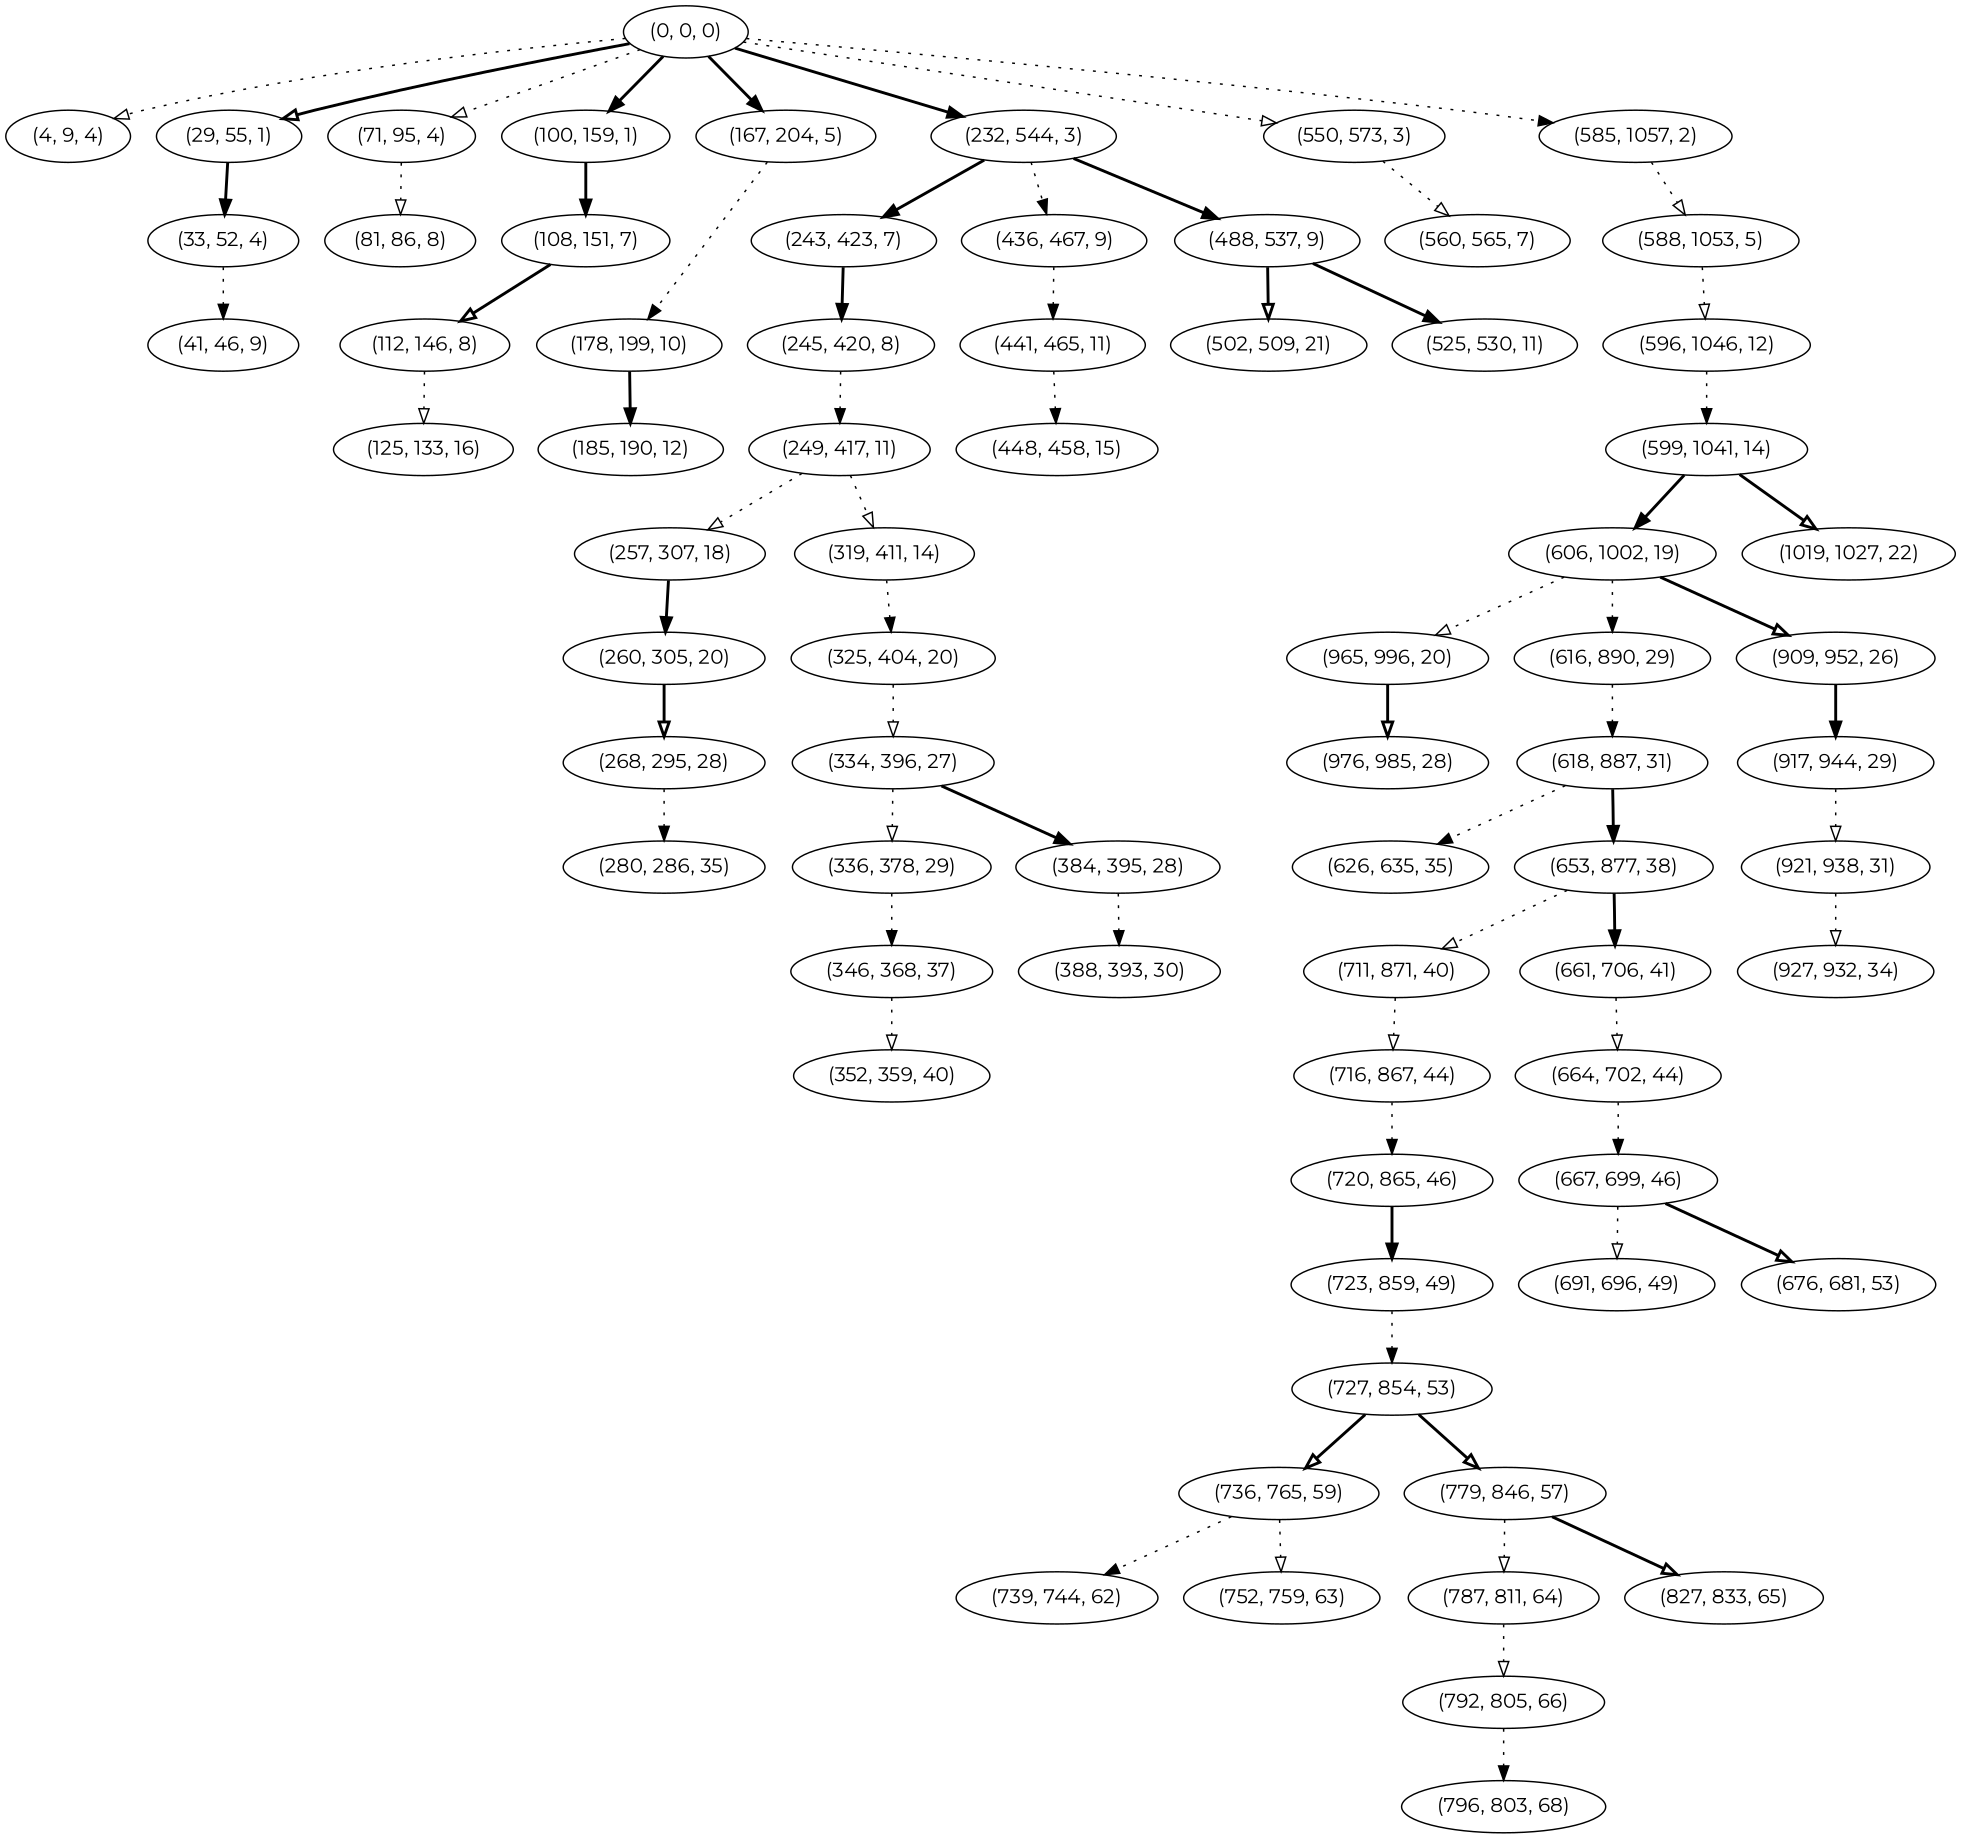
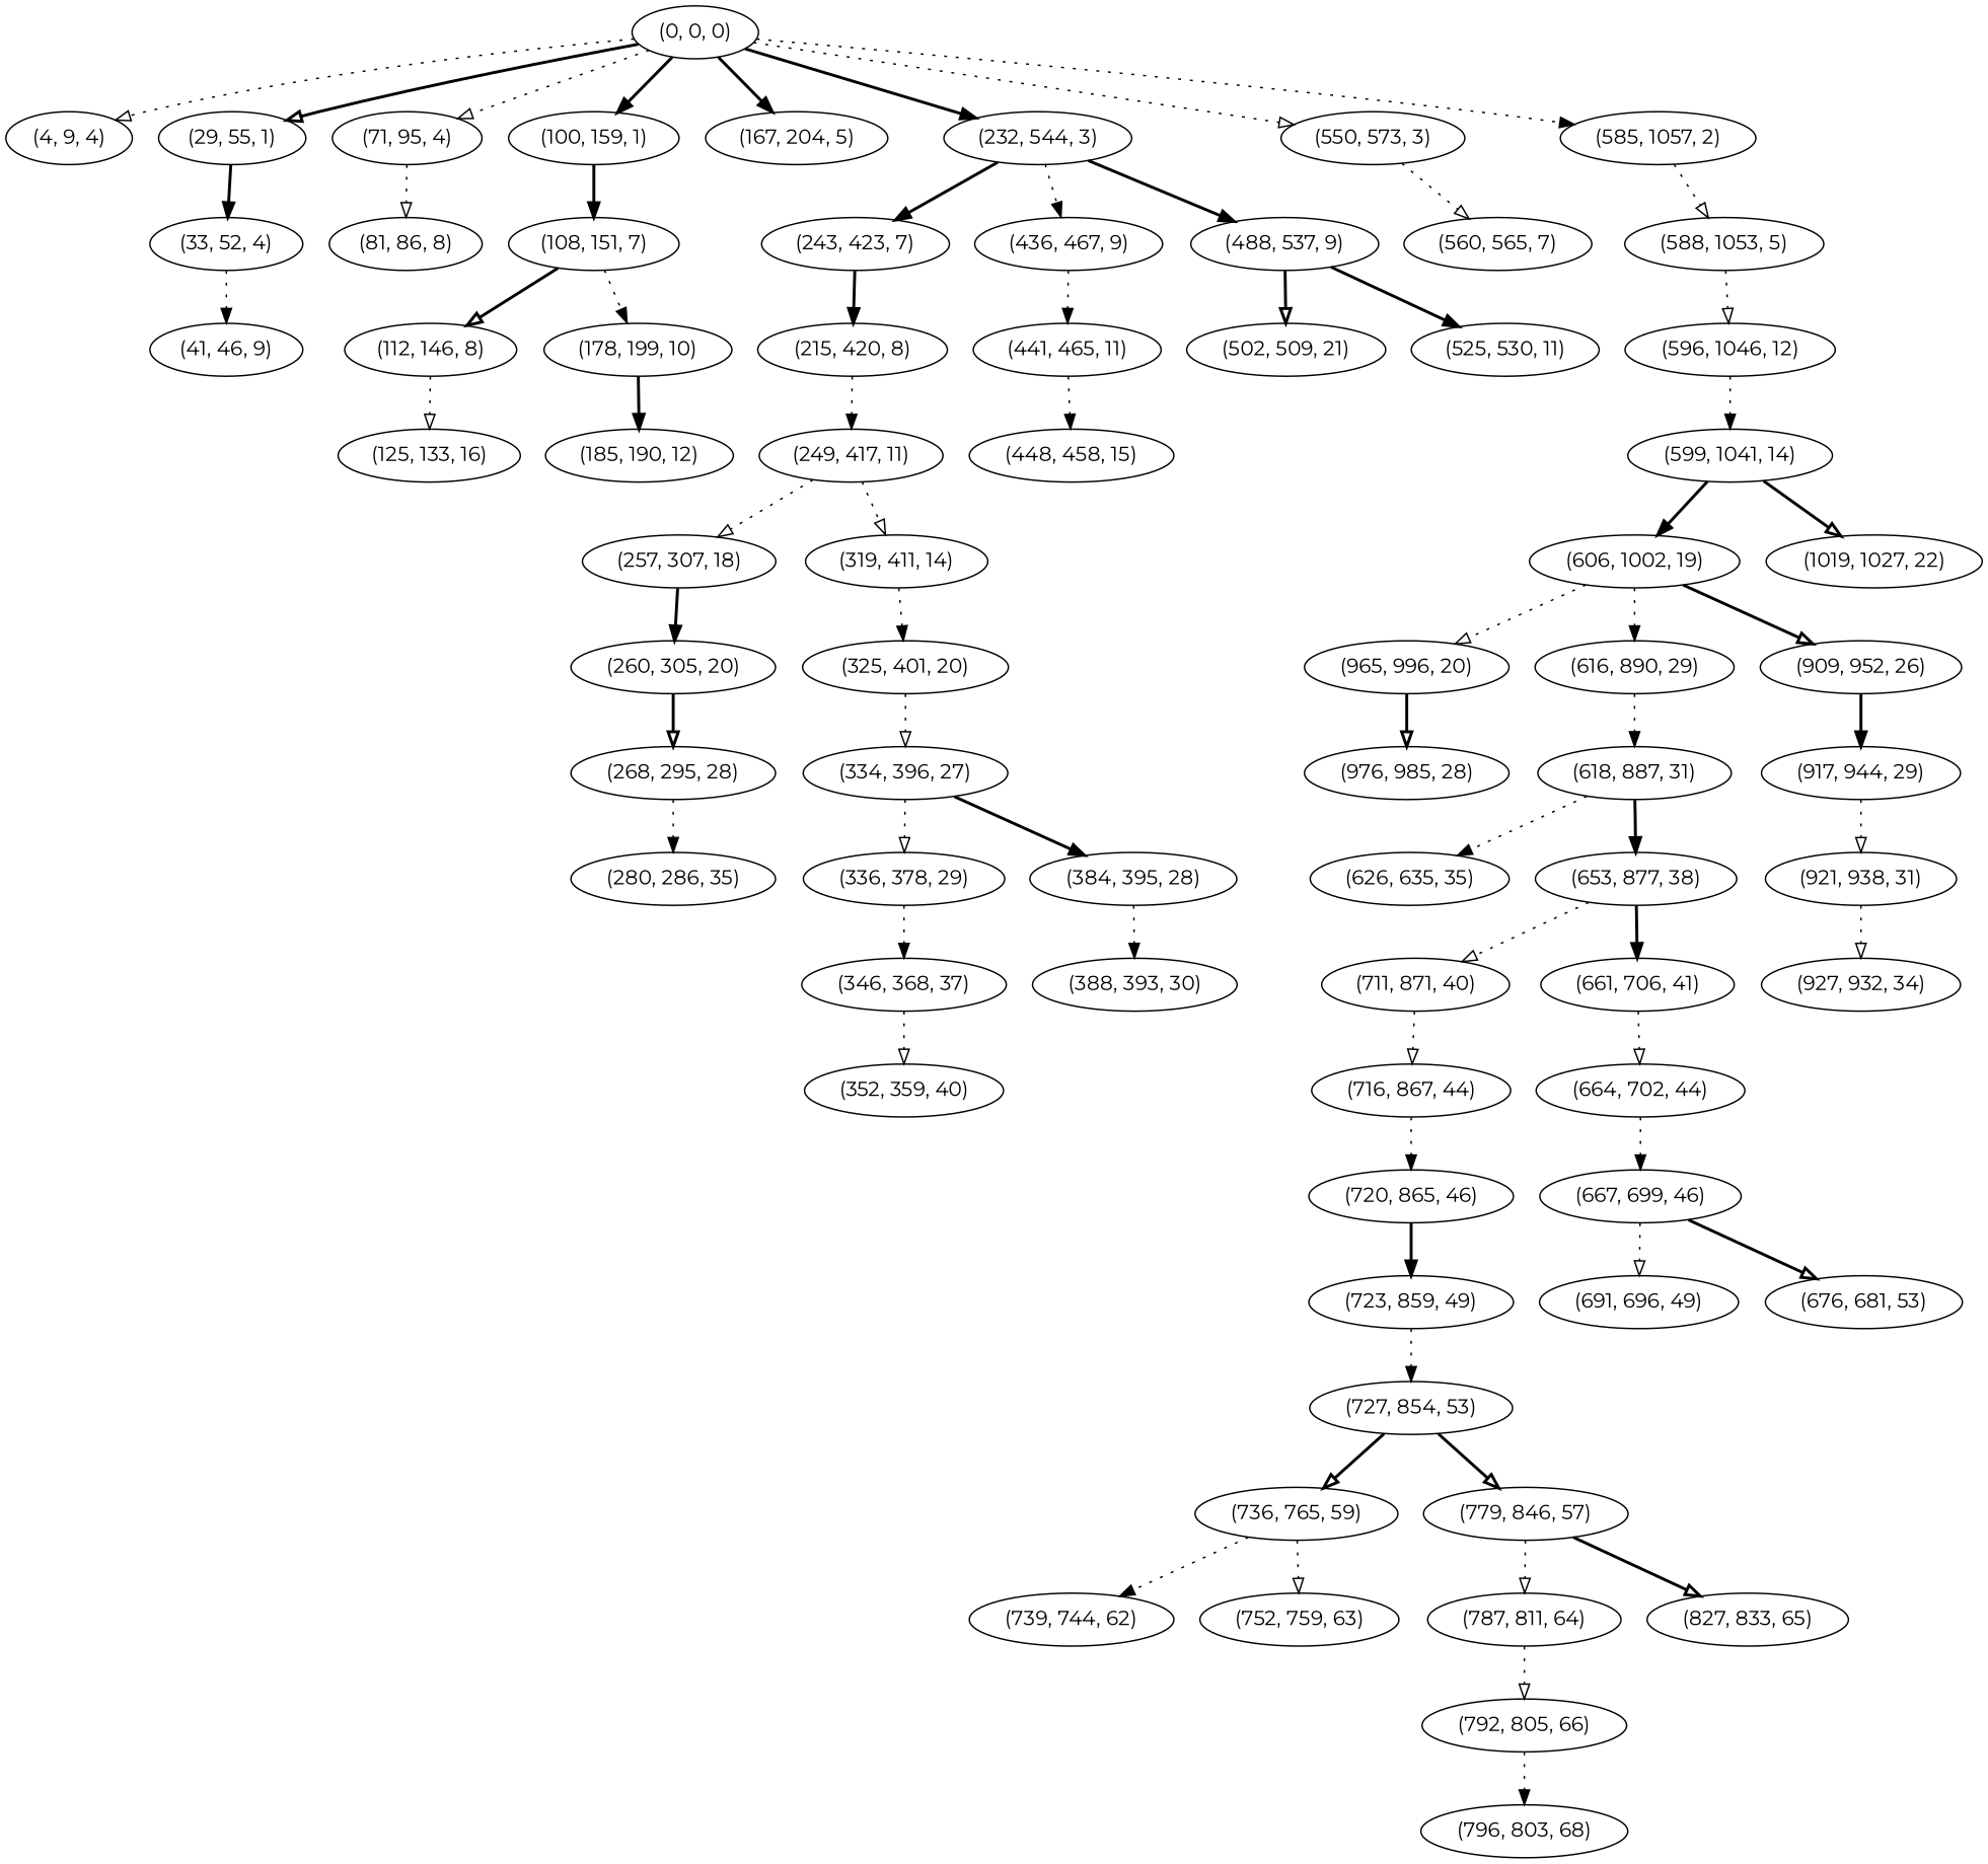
  digraph {
    fontname=Montserrat
    node [fontname=Montserrat]
    edge [arrowhead=normal fontname=Montserrat style=dotted]
    "(0, 0, 0)"
    "(4, 9, 4)"
    "(29, 55, 1)"
    "(71, 95, 4)"
    "(100, 159, 1)"
    "(167, 204, 5)"
    "(232, 544, 3)"
    "(550, 573, 3)"
    "(585, 1057, 2)"
    "(33, 52, 4)"
    "(81, 86, 8)"
    "(108, 151, 7)"
    "(178, 199, 10)"
    "(243, 423, 7)"
    "(436, 467, 9)"
    "(488, 537, 9)"
    "(560, 565, 7)"
    "(588, 1053, 5)"
    "(41, 46, 9)"
    "(112, 146, 8)"
    "(125, 133, 16)"
    "(185, 190, 12)"
-   "(245, 420, 8)"
+   "(245, 420, 8)" [label="(215, 420, 8)"]
    "(441, 465, 11)"
    "(502, 509, 21)"
    "(525, 530, 11)"
    "(249, 417, 11)"
    "(257, 307, 18)"
    "(319, 411, 14)"
    "(260, 305, 20)"
-   "(325, 404, 20)"
+   "(325, 404, 20)" [label="(325, 401, 20)"]
    "(268, 295, 28)"
    "(280, 286, 35)"
    "(334, 396, 27)"
    "(336, 378, 29)"
    "(384, 395, 28)"
    "(346, 368, 37)"
    "(388, 393, 30)"
    "(352, 359, 40)"
    "(448, 458, 15)"
    "(596, 1046, 12)"
    "(599, 1041, 14)"
    "(606, 1002, 19)"
    "(1019, 1027, 22)"
    "(616, 890, 29)"
    "(909, 952, 26)"
    "(965, 996, 20)"
    "(618, 887, 31)"
    "(917, 944, 29)"
    "(976, 985, 28)"
    "(626, 635, 35)"
    "(653, 877, 38)"
    "(661, 706, 41)"
    "(711, 871, 40)"
    "(664, 702, 44)"
    "(716, 867, 44)"
    "(667, 699, 46)"
    "(676, 681, 53)"
    "(691, 696, 49)"
    "(720, 865, 46)"
    "(723, 859, 49)"
    "(727, 854, 53)"
    "(736, 765, 59)"
    "(779, 846, 57)"
    "(739, 744, 62)"
    "(752, 759, 63)"
    "(787, 811, 64)"
    "(827, 833, 65)"
    "(792, 805, 66)"
    "(796, 803, 68)"
    "(921, 938, 31)"
    "(927, 932, 34)"
    "(0, 0, 0)" -> "(4, 9, 4)" [arrowhead=onormal]
    "(0, 0, 0)" -> "(29, 55, 1)" [arrowhead=onormal style=bold]
    "(0, 0, 0)" -> "(71, 95, 4)" [arrowhead=onormal]
    "(0, 0, 0)" -> "(100, 159, 1)" [style=bold]
    "(0, 0, 0)" -> "(167, 204, 5)" [style=bold]
    "(0, 0, 0)" -> "(232, 544, 3)" [style=bold]
    "(0, 0, 0)" -> "(550, 573, 3)" [arrowhead=onormal]
    "(0, 0, 0)" -> "(585, 1057, 2)"
    "(29, 55, 1)" -> "(33, 52, 4)" [style=bold]
    "(71, 95, 4)" -> "(81, 86, 8)" [arrowhead=onormal]
    "(100, 159, 1)" -> "(108, 151, 7)" [style=bold]
-   "(167, 204, 5)" -> "(178, 199, 10)"
+   "(108, 151, 7)" -> "(178, 199, 10)"
    "(232, 544, 3)" -> "(243, 423, 7)" [style=bold]
    "(232, 544, 3)" -> "(436, 467, 9)"
    "(232, 544, 3)" -> "(488, 537, 9)" [style=bold]
    "(550, 573, 3)" -> "(560, 565, 7)" [arrowhead=onormal]
    "(585, 1057, 2)" -> "(588, 1053, 5)" [arrowhead=onormal]
    "(33, 52, 4)" -> "(41, 46, 9)"
    "(108, 151, 7)" -> "(112, 146, 8)" [arrowhead=onormal style=bold]
    "(178, 199, 10)" -> "(185, 190, 12)" [style=bold]
    "(243, 423, 7)" -> "(245, 420, 8)" [style=bold]
    "(436, 467, 9)" -> "(441, 465, 11)"
    "(488, 537, 9)" -> "(502, 509, 21)" [arrowhead=onormal style=bold]
    "(488, 537, 9)" -> "(525, 530, 11)" [style=bold]
    "(588, 1053, 5)" -> "(596, 1046, 12)" [arrowhead=onormal]
    "(112, 146, 8)" -> "(125, 133, 16)" [arrowhead=onormal]
    "(245, 420, 8)" -> "(249, 417, 11)"
    "(441, 465, 11)" -> "(448, 458, 15)"
    "(249, 417, 11)" -> "(257, 307, 18)" [arrowhead=onormal]
    "(249, 417, 11)" -> "(319, 411, 14)" [arrowhead=onormal]
    "(257, 307, 18)" -> "(260, 305, 20)" [style=bold]
    "(319, 411, 14)" -> "(325, 404, 20)"
    "(260, 305, 20)" -> "(268, 295, 28)" [arrowhead=onormal style=bold]
    "(325, 404, 20)" -> "(334, 396, 27)" [arrowhead=onormal]
    "(268, 295, 28)" -> "(280, 286, 35)"
    "(334, 396, 27)" -> "(336, 378, 29)" [arrowhead=onormal]
    "(334, 396, 27)" -> "(384, 395, 28)" [style=bold]
    "(336, 378, 29)" -> "(346, 368, 37)"
    "(384, 395, 28)" -> "(388, 393, 30)"
    "(346, 368, 37)" -> "(352, 359, 40)" [arrowhead=onormal]
    "(596, 1046, 12)" -> "(599, 1041, 14)"
    "(599, 1041, 14)" -> "(606, 1002, 19)" [style=bold]
    "(599, 1041, 14)" -> "(1019, 1027, 22)" [arrowhead=onormal style=bold]
    "(606, 1002, 19)" -> "(616, 890, 29)"
    "(606, 1002, 19)" -> "(909, 952, 26)" [arrowhead=onormal style=bold]
    "(606, 1002, 19)" -> "(965, 996, 20)" [arrowhead=onormal]
    "(616, 890, 29)" -> "(618, 887, 31)"
    "(909, 952, 26)" -> "(917, 944, 29)" [style=bold]
    "(965, 996, 20)" -> "(976, 985, 28)" [arrowhead=onormal style=bold]
    "(618, 887, 31)" -> "(626, 635, 35)"
    "(618, 887, 31)" -> "(653, 877, 38)" [style=bold]
    "(917, 944, 29)" -> "(921, 938, 31)" [arrowhead=onormal]
    "(653, 877, 38)" -> "(661, 706, 41)" [style=bold]
    "(653, 877, 38)" -> "(711, 871, 40)" [arrowhead=onormal]
    "(661, 706, 41)" -> "(664, 702, 44)" [arrowhead=onormal]
    "(711, 871, 40)" -> "(716, 867, 44)" [arrowhead=onormal]
    "(664, 702, 44)" -> "(667, 699, 46)"
    "(716, 867, 44)" -> "(720, 865, 46)"
    "(667, 699, 46)" -> "(676, 681, 53)" [arrowhead=onormal style=bold]
    "(667, 699, 46)" -> "(691, 696, 49)" [arrowhead=onormal]
    "(720, 865, 46)" -> "(723, 859, 49)" [style=bold]
    "(723, 859, 49)" -> "(727, 854, 53)"
    "(727, 854, 53)" -> "(736, 765, 59)" [arrowhead=onormal style=bold]
    "(727, 854, 53)" -> "(779, 846, 57)" [arrowhead=onormal style=bold]
    "(736, 765, 59)" -> "(739, 744, 62)"
    "(736, 765, 59)" -> "(752, 759, 63)" [arrowhead=onormal]
    "(779, 846, 57)" -> "(787, 811, 64)" [arrowhead=onormal]
    "(779, 846, 57)" -> "(827, 833, 65)" [arrowhead=onormal style=bold]
    "(787, 811, 64)" -> "(792, 805, 66)" [arrowhead=onormal]
    "(792, 805, 66)" -> "(796, 803, 68)"
    "(921, 938, 31)" -> "(927, 932, 34)" [arrowhead=onormal]
  }
